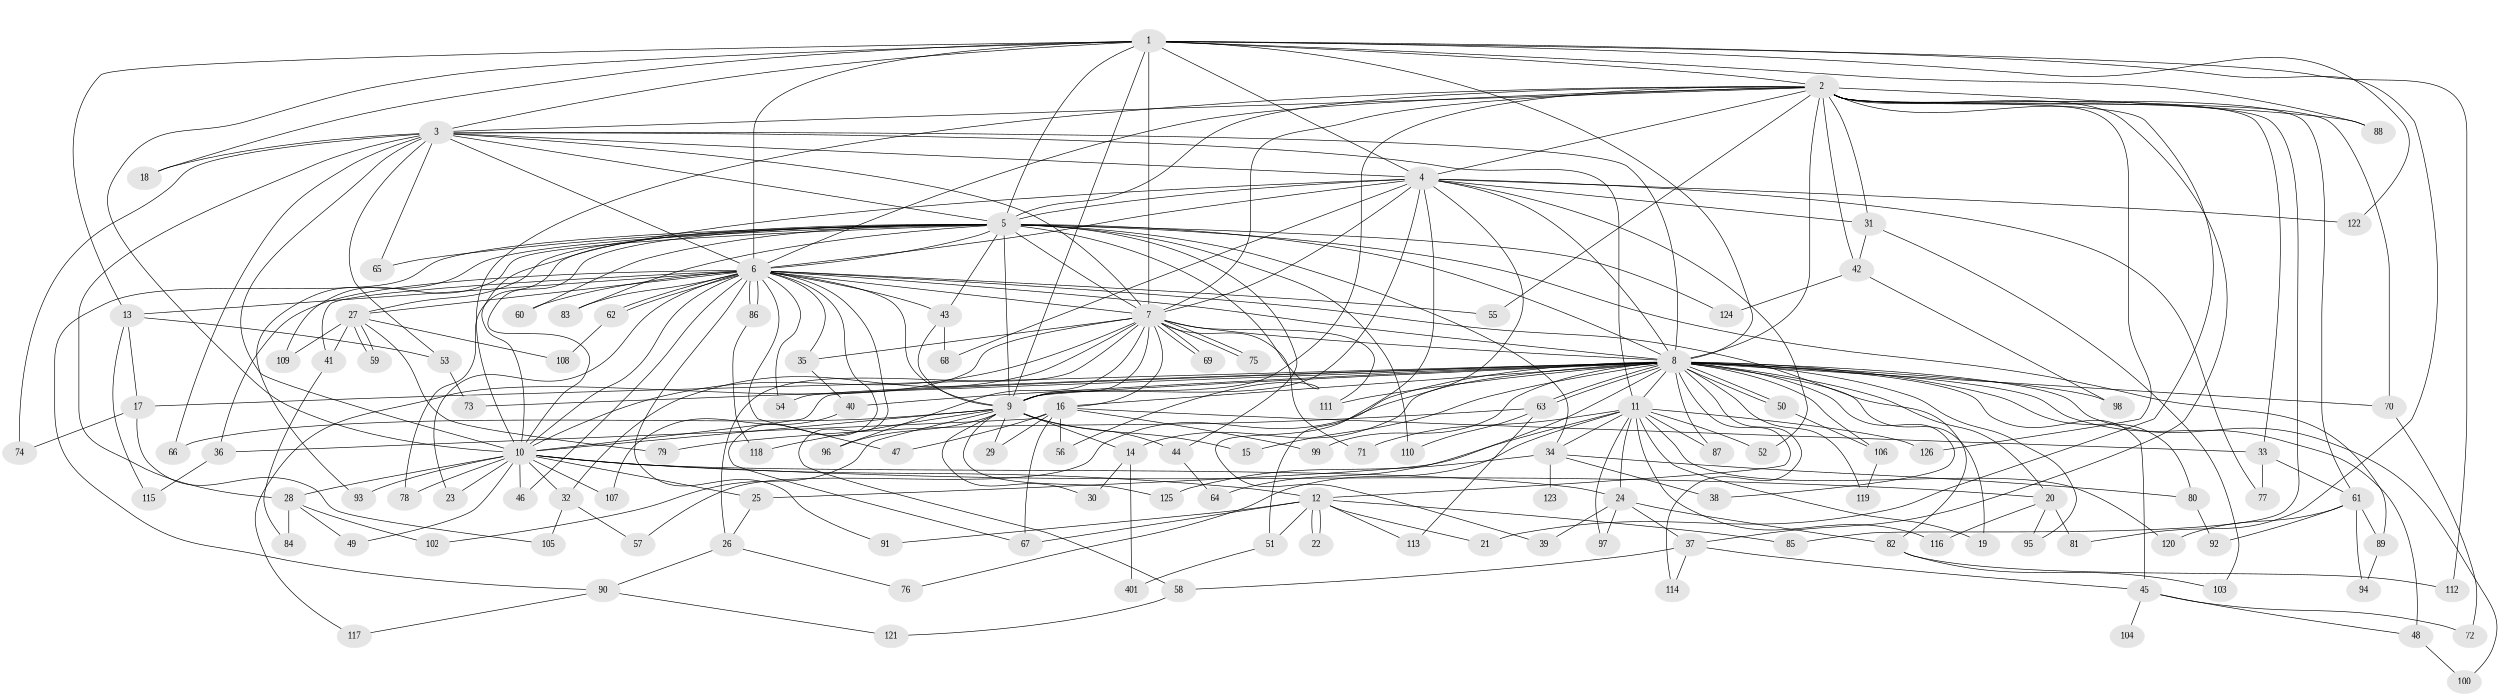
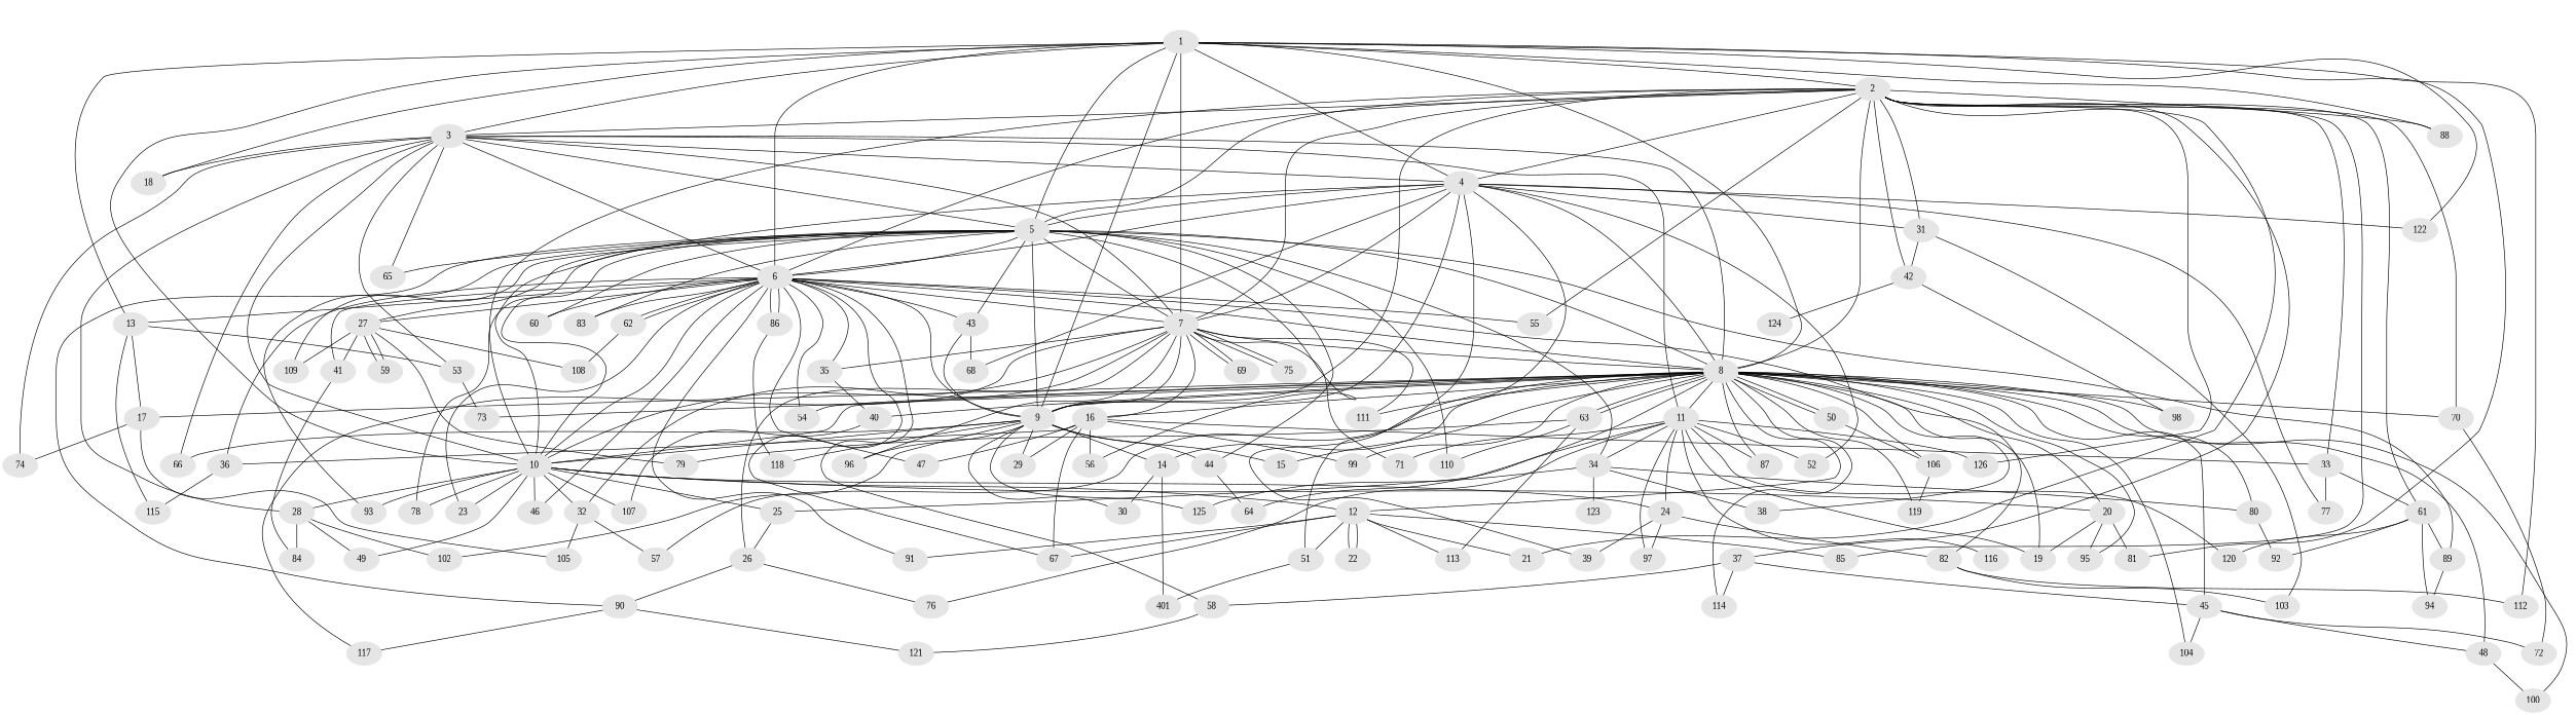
  graph {
    fontname="Liberation Serif"
    node [color=gray90 fontname="Liberation Serif" style=filled]
    edge [fontname="Liberation Serif"]
    1
    2
    3
    4
    5
    6
    7
    8
    9
    10
    13
    18
    81
    88
    112
    122
    21
    31
    33
    37
    42
    55
    61
    70
    85
    126
    11
    28
    53
    65
    66
    74
    39
    51
    52
    68
    77
    27
    34
    43
    44
    56
    60
    78
    83
    89
    90
    93
    109
    110
    124
    23
    35
    36
    41
    46
    47
    54
    58
    62
    82
    86
    91
    67
    16
    26
    32
    69
    71
    75
    96
    111
    117
    12
    14
    15
    17
    19
    20
    38
    40
    45
    48
    50
    57
    63
    64
    73
    80
    87
    95
    98
    99
    100
    104
    106
    114
    119
    29
    30
    102
    118
    125
    24
    25
    49
    107
    115
    103
    120
    92
    94
    72
    76
    97
    116
    84
    n118 [label=401]
    59
    79
    108
    123
    121
    105
    22
    113
    1 -- 2
    1 -- 3
    1 -- 4
    1 -- 5
    1 -- 6
    1 -- 7
    1 -- 8
    1 -- 9
    1 -- 10
    1 -- 13
    1 -- 18
    1 -- 81
    1 -- 88
    1 -- 112
    1 -- 122
    2 -- 3
    2 -- 4
    2 -- 5
    2 -- 6
    2 -- 7
    2 -- 8
    2 -- 9
    2 -- 10
    2 -- 88
    2 -- 21
    2 -- 31
    2 -- 33
    2 -- 37
    2 -- 42
    2 -- 55
    2 -- 61
    2 -- 70
    2 -- 85
    2 -- 126
    3 -- 4
    3 -- 5
    3 -- 6
    3 -- 7
    3 -- 8
    3 -- 10
    3 -- 18
    3 -- 11
    3 -- 28
    3 -- 53
    3 -- 65
    3 -- 66
    3 -- 74
    4 -- 5
    4 -- 6
    4 -- 7
    4 -- 8
    4 -- 9
    4 -- 10
    4 -- 122
    4 -- 31
    4 -- 39
    4 -- 51
    4 -- 52
    4 -- 68
    4 -- 77
    5 -- 6
    5 -- 7
    5 -- 8
    5 -- 9
    5 -- 10
    5 -- 65
    5 -- 27
    5 -- 34
    5 -- 43
    5 -- 44
    5 -- 56
    5 -- 60
    5 -- 78
    5 -- 83
    5 -- 89
    5 -- 90
    5 -- 93
    5 -- 109
    5 -- 110
-   5 -- 124
    6 -- 7
    6 -- 8
    6 -- 9
    6 -- 10
    6 -- 13
    6 -- 55
    6 -- 27
    6 -- 43
    6 -- 60
    6 -- 83
    6 -- 23
    6 -- 35
    6 -- 36
    6 -- 41
    6 -- 46
    6 -- 47
    6 -- 54
    6 -- 58
    6 -- 62
    6 -- 62
    6 -- 82
    6 -- 86
    6 -- 86
    6 -- 91
    6 -- 67
    7 -- 8
    7 -- 9
    7 -- 10
    7 -- 35
    7 -- 16
    7 -- 26
    7 -- 32
    7 -- 69
    7 -- 69
    7 -- 71
    7 -- 75
    7 -- 75
    7 -- 96
    7 -- 111
    7 -- 117
    8 -- 9
    8 -- 10
    8 -- 70
    8 -- 11
    8 -- 54
    8 -- 16
    8 -- 111
    8 -- 12
    8 -- 14
    8 -- 15
    8 -- 17
    8 -- 19
    8 -- 20
    8 -- 38
    8 -- 40
    8 -- 45
    8 -- 48
    8 -- 50
    8 -- 50
    8 -- 57
    8 -- 63
    8 -- 63
    8 -- 64
    8 -- 73
    8 -- 80
    8 -- 87
    8 -- 95
    8 -- 98
    8 -- 99
    8 -- 100
+   8 -- 104
    8 -- 106
    8 -- 114
    8 -- 119
    9 -- 10
    9 -- 66
    9 -- 44
    9 -- 96
    9 -- 14
    9 -- 15
    9 -- 29
    9 -- 30
    9 -- 102
    9 -- 118
    9 -- 125
    10 -- 28
    10 -- 78
    10 -- 93
    10 -- 23
    10 -- 46
    10 -- 32
    10 -- 12
    10 -- 20
    10 -- 24
    10 -- 25
    10 -- 49
    10 -- 107
    13 -- 53
    13 -- 17
    13 -- 115
    31 -- 42
    31 -- 103
    33 -- 61
    33 -- 77
    37 -- 58
    37 -- 45
    37 -- 114
    42 -- 124
    42 -- 98
    61 -- 89
    61 -- 120
    61 -- 92
    61 -- 94
    70 -- 72
    11 -- 126
    11 -- 52
    11 -- 34
    11 -- 71
    11 -- 19
    11 -- 87
    11 -- 24
    11 -- 25
    11 -- 120
    11 -- 76
    11 -- 97
    11 -- 116
    28 -- 102
    28 -- 49
    28 -- 84
    53 -- 73
    51 -- n118
    27 -- 109
    27 -- 41
    27 -- 59
    27 -- 59
    27 -- 79
    27 -- 108
    34 -- 38
    34 -- 80
    34 -- 125
    34 -- 123
    43 -- 9
    43 -- 68
    44 -- 64
    89 -- 94
    90 -- 117
    90 -- 121
    35 -- 40
    36 -- 115
    41 -- 84
    58 -- 121
    62 -- 108
    82 -- 112
    82 -- 103
    86 -- 118
    16 -- 33
    16 -- 56
    16 -- 36
    16 -- 47
    16 -- 67
    16 -- 99
    16 -- 29
    26 -- 90
    26 -- 76
    32 -- 57
    32 -- 105
    12 -- 21
    12 -- 85
    12 -- 51
    12 -- 91
    12 -- 67
    12 -- 22
    12 -- 22
    12 -- 113
    14 -- 30
    14 -- n118
    17 -- 74
    17 -- 105
    20 -- 81
    20 -- 95
-   20 -- 116
+   20 -- 19
    40 -- 107
    45 -- 48
    45 -- 104
    45 -- 72
    48 -- 100
    50 -- 106
    63 -- 110
    63 -- 79
    63 -- 113
    80 -- 92
    106 -- 119
-   24 -- 37
    24 -- 39
    24 -- 82
    24 -- 97
    25 -- 26
  }
